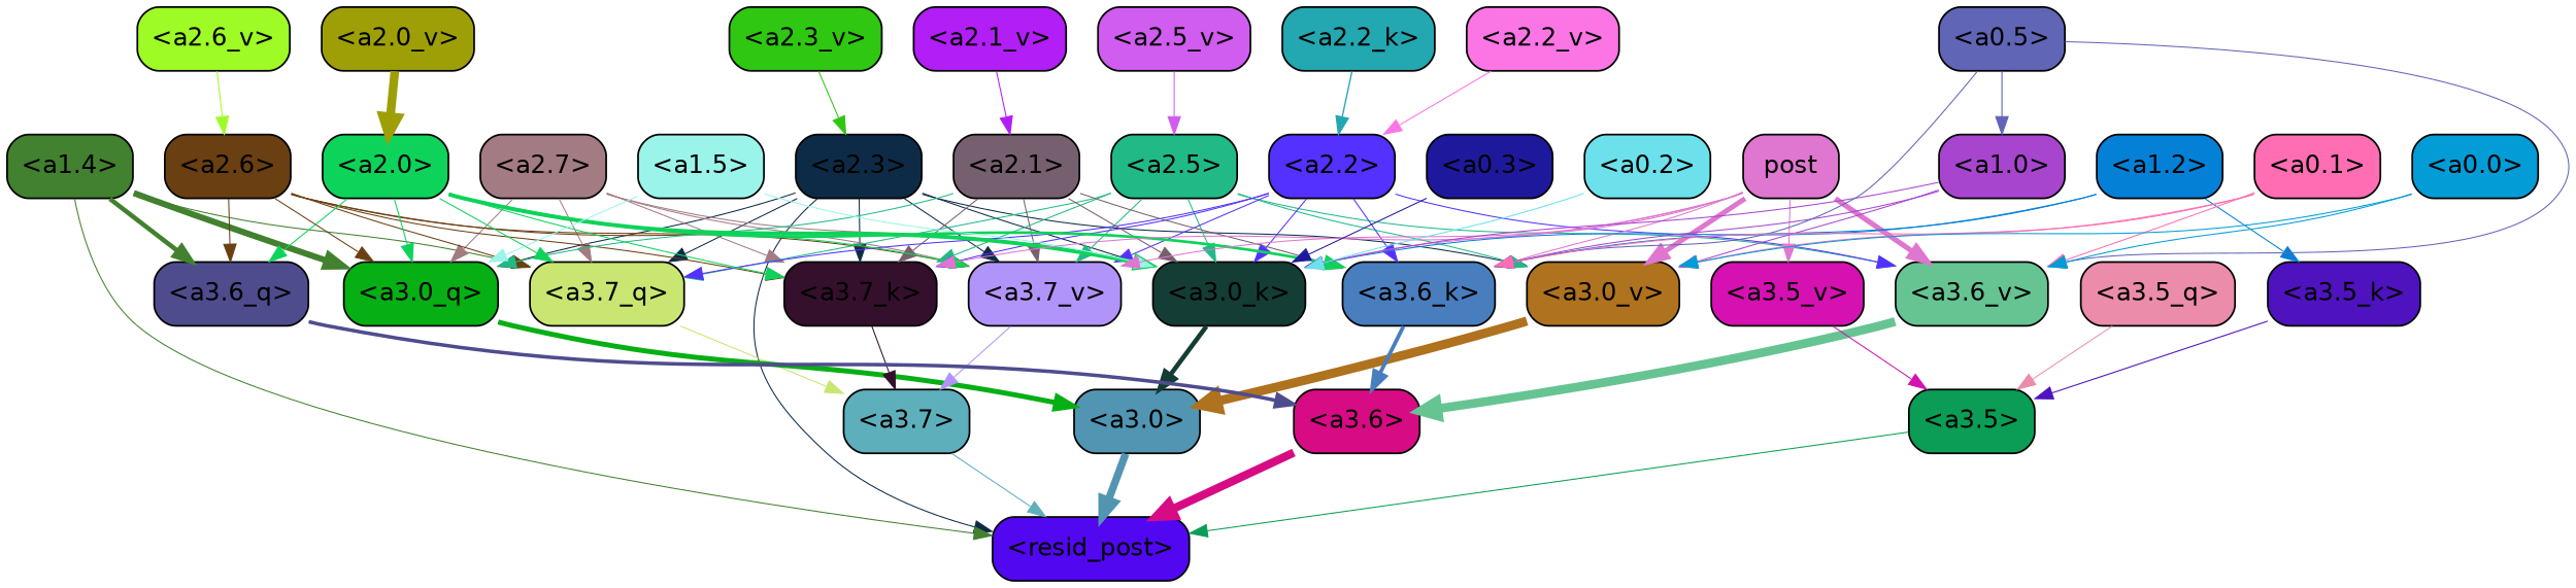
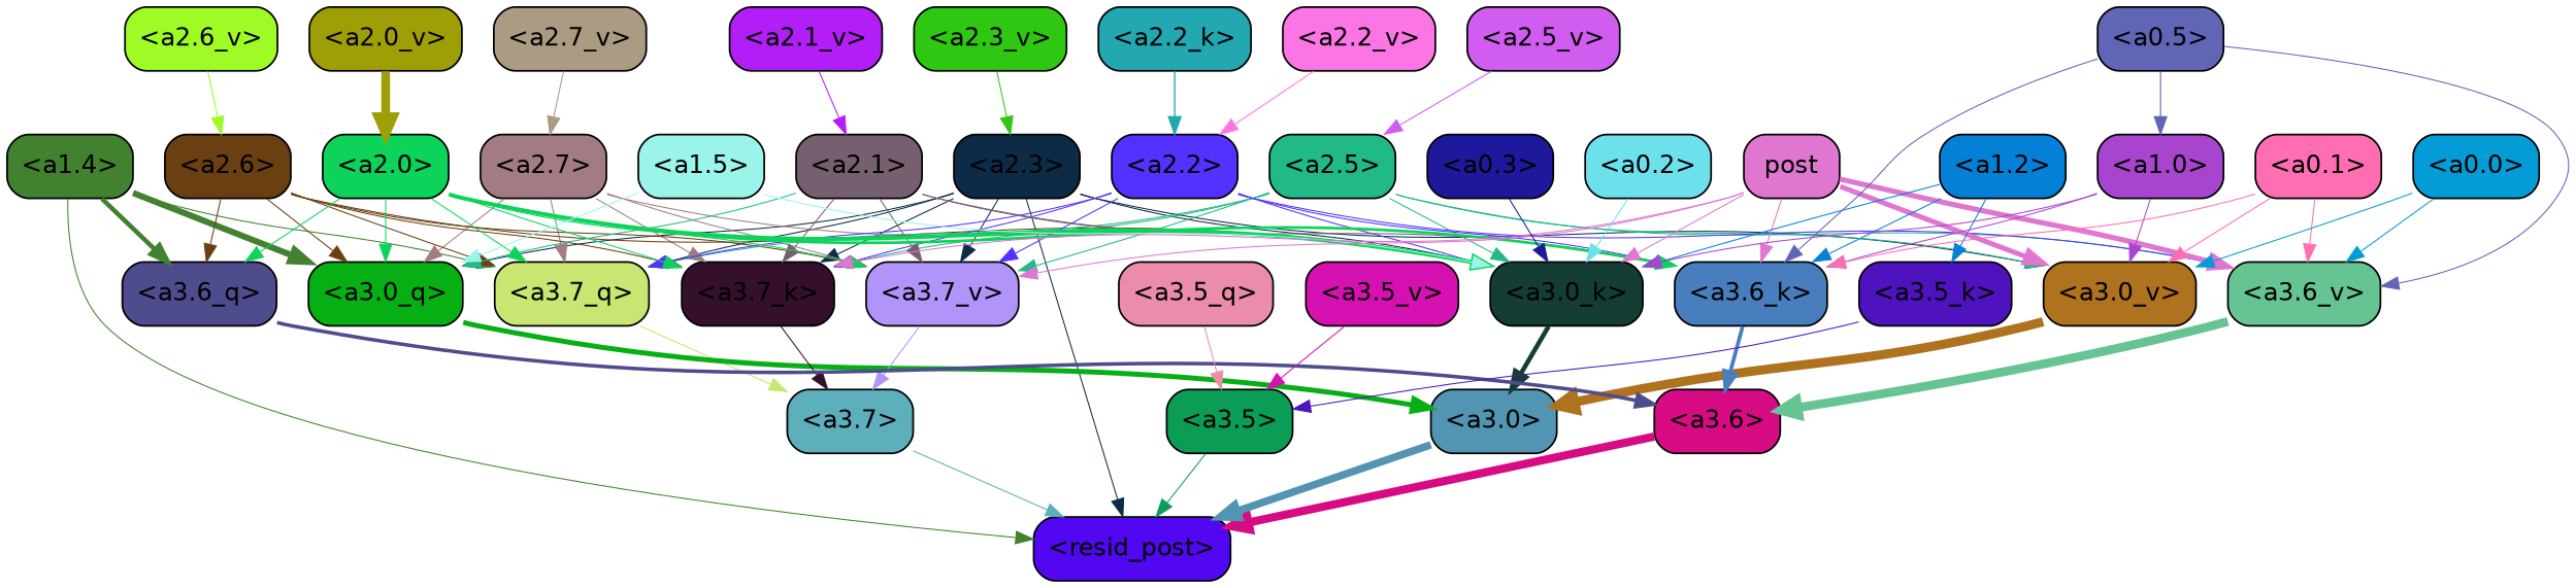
  strict digraph {
    splines=true
    node [color=black fontname=Helvetica shape=box style="filled, rounded"]
    edge [color="#0d2b47" penwidth=0.6]
    "<a3.7>" [fillcolor="#5eafbc"]
    "<resid_post>" [fillcolor="#5207f1"]
    "<a3.6>" [fillcolor="#d70b83"]
    "<a3.5>" [fillcolor="#0b9d55"]
    "<a3.0>" [fillcolor="#5195b2"]
    "<a2.3>" [fillcolor="#0d2b47"]
    "<a3.7_q>" [fillcolor="#c8e671"]
    "<a3.0_q>" [fillcolor="#06af14"]
    "<a3.7_k>" [fillcolor="#34102d"]
    "<a3.0_k>" [fillcolor="#143d35"]
    "<a3.7_v>" [fillcolor="#b194fa"]
    "<a3.0_v>" [fillcolor="#af721e"]
    "<a1.4>" [fillcolor="#42812f"]
    "<a3.6_q>" [fillcolor="#4f4c8e"]
    "<a3.5_q>" [fillcolor="#eb8caa"]
    "<a3.6_k>" [fillcolor="#487ebe"]
    "<a3.5_k>" [fillcolor="#4f12bf"]
    "<a3.6_v>" [fillcolor="#66c493"]
    "<a3.5_v>" [fillcolor="#d511b2"]
    "<a2.7>" [fillcolor="#a37b83"]
    "<a2.6>" [fillcolor="#6a3f12"]
    "<a2.5>" [fillcolor="#21ba86"]
    "<a2.2>" [fillcolor="#5431ff"]
    "<a2.1>" [fillcolor="#765f6e"]
    "<a2.0>" [fillcolor="#0ed35a"]
    "<a1.5>" [fillcolor="#9af4ea"]
    n27 [fillcolor="#df76cf" label=post]
    "<a1.2>" [fillcolor="#0580d7"]
    "<a1.0>" [fillcolor="#a845cf"]
    "<a0.5>" [fillcolor="#6065b6"]
    "<a0.1>" [fillcolor="#ff6eb3"]
    "<a0.3>" [fillcolor="#1e199c"]
    "<a0.2>" [fillcolor="#6ce1eb"]
    "<a0.0>" [fillcolor="#039cd6"]
    "<a2.2_k>" [fillcolor="#23a7b1"]
+   "<a2.7_v>" [fillcolor="#ab9b83"]
    "<a2.6_v>" [fillcolor="#9efb26"]
    "<a2.5_v>" [fillcolor="#d05cf0"]
    "<a2.3_v>" [fillcolor="#2fc711"]
    "<a2.2_v>" [fillcolor="#fc75e5"]
    "<a2.1_v>" [fillcolor="#b11ef6"]
    "<a2.0_v>" [fillcolor="#9e9f07"]
    "<a3.7>" -> "<resid_post>" [color="#5eafbc"]
    "<a3.6>" -> "<resid_post>" [color="#d70b83" penwidth=4.6696330308914185]
    "<a3.5>" -> "<resid_post>" [color="#0b9d55"]
    "<a3.0>" -> "<resid_post>" [color="#5195b2" penwidth=4.282557368278503]
    "<a2.3>" -> "<resid_post>"
    "<a2.3>" -> "<a3.7_q>"
    "<a2.3>" -> "<a3.0_q>"
    "<a2.3>" -> "<a3.7_k>"
    "<a2.3>" -> "<a3.0_k>"
    "<a2.3>" -> "<a3.7_v>"
    "<a2.3>" -> "<a3.0_v>"
    "<a3.7_q>" -> "<a3.7>" [color="#c8e671"]
    "<a3.0_q>" -> "<a3.0>" [color="#06af14" penwidth=2.8638100624084473]
    "<a3.7_k>" -> "<a3.7>" [color="#34102d"]
    "<a3.0_k>" -> "<a3.0>" [color="#143d35" penwidth=2.6274144649505615]
    "<a3.7_v>" -> "<a3.7>" [color="#b194fa"]
    "<a3.0_v>" -> "<a3.0>" [color="#af721e" penwidth=5.188832879066467]
    "<a1.4>" -> "<resid_post>" [color="#42812f"]
    "<a1.4>" -> "<a3.7_q>" [color="#42812f"]
    "<a1.4>" -> "<a3.0_q>" [color="#42812f" penwidth=3.4971605762839317]
    "<a1.4>" -> "<a3.6_q>" [color="#42812f" penwidth=2.6073555648326874]
    "<a3.6_q>" -> "<a3.6>" [color="#4f4c8e" penwidth=2.03758105635643]
    "<a3.5_q>" -> "<a3.5>" [color="#eb8caa"]
    "<a3.6_k>" -> "<a3.6>" [color="#487ebe" penwidth=2.174198240041733]
    "<a3.5_k>" -> "<a3.5>" [color="#4f12bf"]
    "<a3.6_v>" -> "<a3.6>" [color="#66c493" penwidth=5.002329230308533]
    "<a3.5_v>" -> "<a3.5>" [color="#d511b2"]
    "<a2.7>" -> "<a3.7_q>" [color="#a37b83"]
    "<a2.7>" -> "<a3.0_q>" [color="#a37b83"]
    "<a2.7>" -> "<a3.7_k>" [color="#a37b83"]
    "<a2.7>" -> "<a3.0_k>" [color="#a37b83"]
    "<a2.7>" -> "<a3.7_v>" [color="#a37b83"]
    "<a2.6>" -> "<a3.7_q>" [color="#6a3f12"]
    "<a2.6>" -> "<a3.0_q>" [color="#6a3f12"]
    "<a2.6>" -> "<a3.7_k>" [color="#6a3f12"]
    "<a2.6>" -> "<a3.0_k>" [color="#6a3f12"]
    "<a2.6>" -> "<a3.7_v>" [color="#6a3f12"]
    "<a2.6>" -> "<a3.6_q>" [color="#6a3f12"]
    "<a2.5>" -> "<a3.7_q>" [color="#21ba86"]
    "<a2.5>" -> "<a3.7_k>" [color="#21ba86"]
    "<a2.5>" -> "<a3.0_k>" [color="#21ba86"]
    "<a2.5>" -> "<a3.7_v>" [color="#21ba86"]
    "<a2.5>" -> "<a3.0_v>" [color="#21ba86"]
    "<a2.5>" -> "<a3.6_v>" [color="#21ba86"]
    "<a2.2>" -> "<a3.7_q>" [color="#5431ff"]
    "<a2.2>" -> "<a3.7_k>" [color="#5431ff"]
    "<a2.2>" -> "<a3.0_k>" [color="#5431ff"]
    "<a2.2>" -> "<a3.7_v>" [color="#5431ff"]
    "<a2.2>" -> "<a3.6_k>" [color="#5431ff"]
    "<a2.2>" -> "<a3.6_v>" [color="#5431ff"]
    "<a2.1>" -> "<a3.0_q>" [color="#21ba86"]
    "<a2.1>" -> "<a3.7_k>" [color="#765f6e"]
    "<a2.1>" -> "<a3.0_k>" [color="#765f6e"]
    "<a2.1>" -> "<a3.7_v>" [color="#765f6e"]
    "<a2.1>" -> "<a3.6_k>" [color="#765f6e"]
    "<a2.0>" -> "<a3.7_q>" [color="#0ed35a"]
    "<a2.0>" -> "<a3.0_q>" [color="#0ed35a"]
    "<a2.0>" -> "<a3.7_k>" [color="#0ed35a"]
    "<a2.0>" -> "<a3.0_k>" [color="#0ed35a" penwidth=2.270527422428131]
    "<a2.0>" -> "<a3.7_v>" [color="#0ed35a"]
    "<a2.0>" -> "<a3.6_q>" [color="#0ed35a"]
    "<a2.0>" -> "<a3.6_k>" [color="#0ed35a" penwidth=1.5568191409111023]
    "<a1.5>" -> "<a3.0_q>" [color="#9af4ea"]
    "<a1.5>" -> "<a3.0_k>" [color="#9af4ea"]
    n27 -> "<a3.7_k>" [color="#df76cf"]
    n27 -> "<a3.0_k>" [color="#df76cf"]
    n27 -> "<a3.7_v>" [color="#df76cf"]
    n27 -> "<a3.0_v>" [color="#df76cf" penwidth=2.8686431646347046]
    n27 -> "<a3.6_k>" [color="#df76cf"]
    n27 -> "<a3.6_v>" [color="#df76cf" penwidth=2.9588699340820312]
-   n27 -> "<a3.5_v>" [color="#df76cf"]
    "<a1.2>" -> "<a3.0_k>" [color="#0580d7"]
    "<a1.2>" -> "<a3.6_k>" [color="#0580d7"]
    "<a1.2>" -> "<a3.5_k>" [color="#0580d7"]
    "<a1.0>" -> "<a3.0_k>" [color="#a845cf"]
    "<a1.0>" -> "<a3.0_v>" [color="#a845cf"]
    "<a1.0>" -> "<a3.6_k>" [color="#a845cf"]
    "<a0.5>" -> "<a3.6_k>" [color="#6065b6"]
    "<a0.5>" -> "<a3.6_v>" [color="#6065b6"]
    "<a0.5>" -> "<a1.0>" [color="#6065b6" penwidth=0.6421224474906921]
    "<a0.1>" -> "<a3.0_v>" [color="#ff6eb3"]
    "<a0.1>" -> "<a3.6_k>" [color="#ff6eb3"]
    "<a0.1>" -> "<a3.6_v>" [color="#ff6eb3"]
    "<a0.3>" -> "<a3.0_k>" [color="#1e199c"]
    "<a0.2>" -> "<a3.0_k>" [color="#6ce1eb"]
    "<a0.0>" -> "<a3.0_v>" [color="#039cd6"]
    "<a0.0>" -> "<a3.6_v>" [color="#039cd6"]
    "<a2.2_k>" -> "<a2.2>" [color="#23a7b1" penwidth=0.7764816284179688]
+   "<a2.7_v>" -> "<a2.7>" [color="#ab9b83"]
    "<a2.6_v>" -> "<a2.6>" [color="#9efb26"]
    "<a2.5_v>" -> "<a2.5>" [color="#d05cf0"]
    "<a2.3_v>" -> "<a2.3>" [color="#2fc711"]
    "<a2.2_v>" -> "<a2.2>" [color="#fc75e5"]
    "<a2.1_v>" -> "<a2.1>" [color="#b11ef6"]
    "<a2.0_v>" -> "<a2.0>" [color="#9e9f07" penwidth=4.906715989112854]
  }
